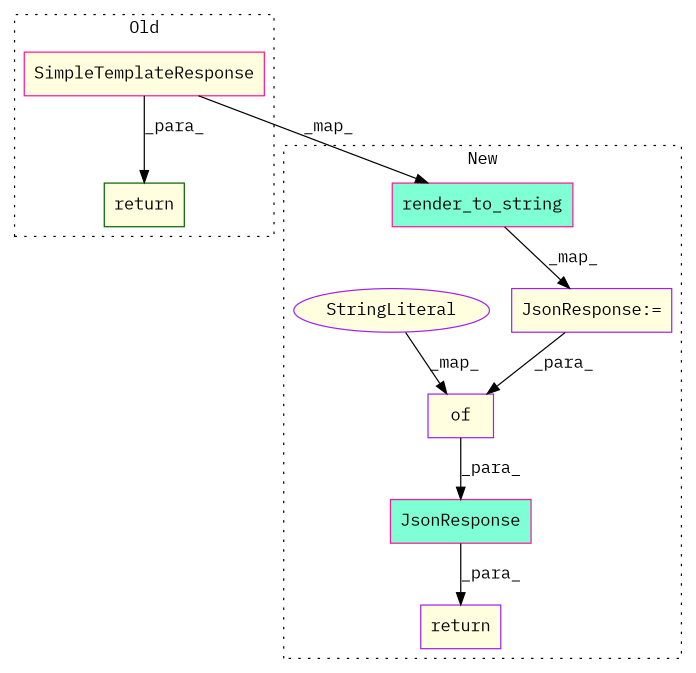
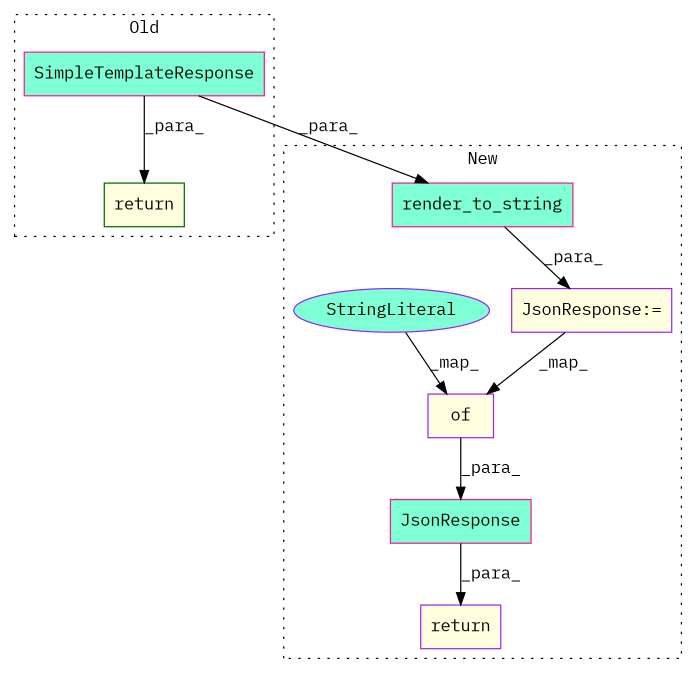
  digraph {
    fontname="IBM Plex Mono"
    node [a=32 color=purple fillcolor=aquamarine fontname="IBM Plex Mono" l=7 shape=box style=filled]
    edge [fontname="IBM Plex Mono"]
-   n1 [color=deeppink fillcolor=lightyellow l="23,1" label=SimpleTemplateResponse s="3821,3891"]
+   n1 [color=deeppink l="23,1" label=SimpleTemplateResponse s="3821,3891"]
    n2 [a=41 color=darkgreen fillcolor=lightyellow label=return s=3814]
    n3 [color=deeppink l="17,1" label=render_to_string s="3996,4060"]
    n4 [fillcolor=lightyellow l="3,1" label=of s="4093,4113"]
    n5 [a=7 fillcolor=lightyellow l=1 label="JsonResponse:=" s=3995]
-   n6 [a=45 fillcolor=lightyellow l=9 label=StringLiteral s=4096 shape=ellipse]
+   n6 [a=45 l=9 label=StringLiteral s=4096 shape=ellipse]
    n7 [color=deeppink l="13,1" label=JsonResponse s="4076,4114"]
    n8 [a=41 fillcolor=lightyellow label=return s=4069]
    subgraph cluster_1 {
      label=Old
      style=dotted
      n1
      n2
    }
    subgraph cluster_2 {
      label=New
      style=dotted
      n3
      n4
      n5
      n6
      n7
      n8
    }
    n1 -> n2 [label=_para_]
-   n1 -> n3 [label=_map_]
-   n3 -> n5 [label=_map_]
+   n1 -> n3 [label=_para_]
+   n3 -> n5 [label=_para_]
    n4 -> n7 [label=_para_]
-   n5 -> n4 [label=_para_]
+   n5 -> n4 [label=_map_]
    n6 -> n4 [label=_map_]
    n7 -> n8 [label=_para_]
  }
